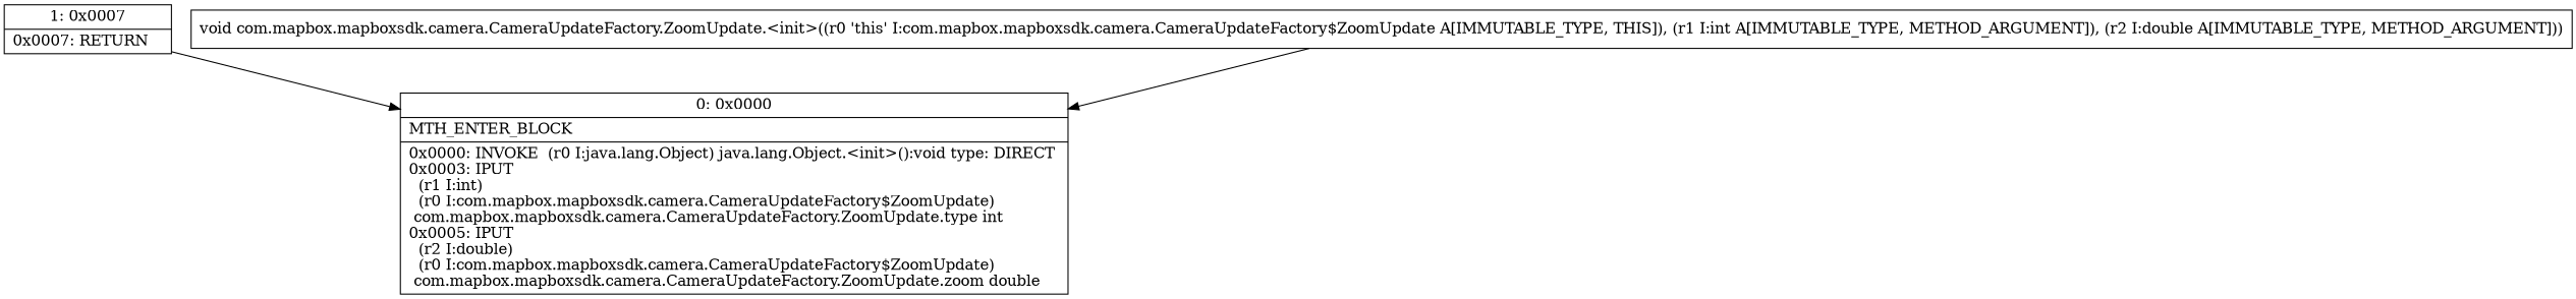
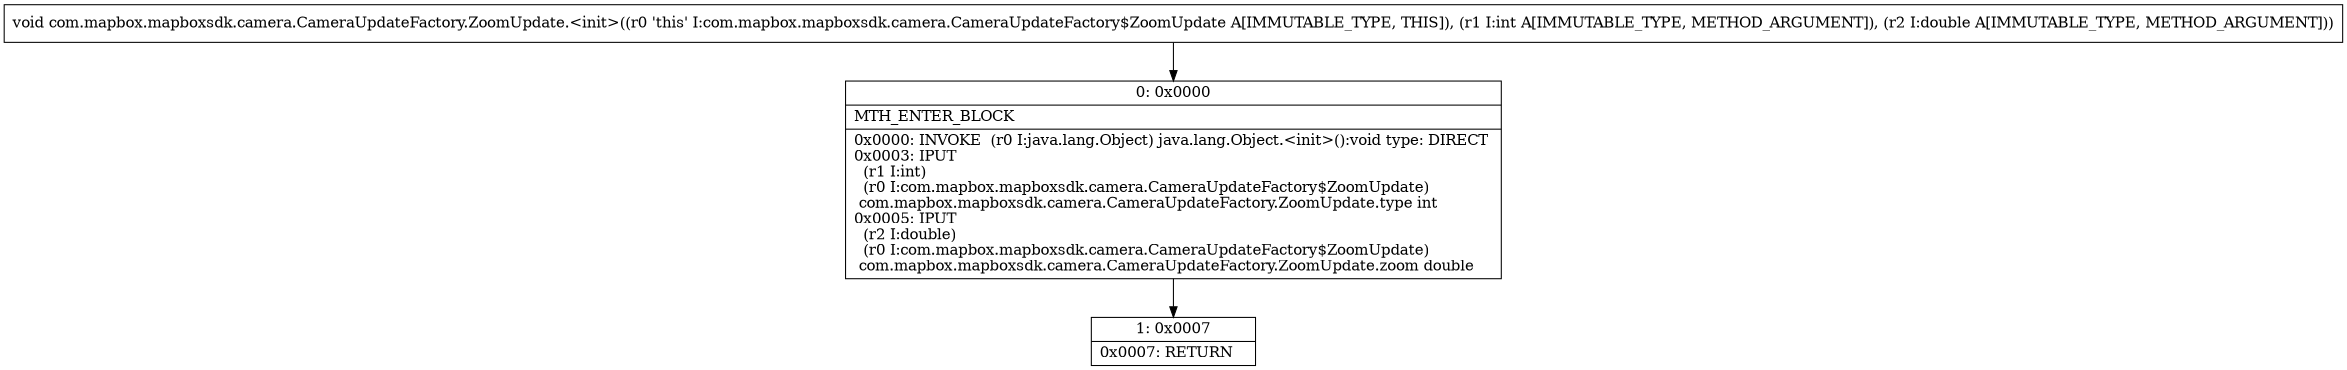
  digraph {
    node [shape=record]
    n1 [label="{0\:\ 0x0000|MTH_ENTER_BLOCK\l|0x0000: INVOKE  (r0 I:java.lang.Object) java.lang.Object.\<init\>():void type: DIRECT \l0x0003: IPUT  \l  (r1 I:int)\l  (r0 I:com.mapbox.mapboxsdk.camera.CameraUpdateFactory$ZoomUpdate)\l com.mapbox.mapboxsdk.camera.CameraUpdateFactory.ZoomUpdate.type int \l0x0005: IPUT  \l  (r2 I:double)\l  (r0 I:com.mapbox.mapboxsdk.camera.CameraUpdateFactory$ZoomUpdate)\l com.mapbox.mapboxsdk.camera.CameraUpdateFactory.ZoomUpdate.zoom double \l}"]
    n2 [label="{1\:\ 0x0007|0x0007: RETURN   \l}"]
    n3 [label="{void com.mapbox.mapboxsdk.camera.CameraUpdateFactory.ZoomUpdate.\<init\>((r0 'this' I:com.mapbox.mapboxsdk.camera.CameraUpdateFactory$ZoomUpdate A[IMMUTABLE_TYPE, THIS]), (r1 I:int A[IMMUTABLE_TYPE, METHOD_ARGUMENT]), (r2 I:double A[IMMUTABLE_TYPE, METHOD_ARGUMENT])) }"]
-   n2 -> n1
+   n1 -> n2
    n3 -> n1
  }
